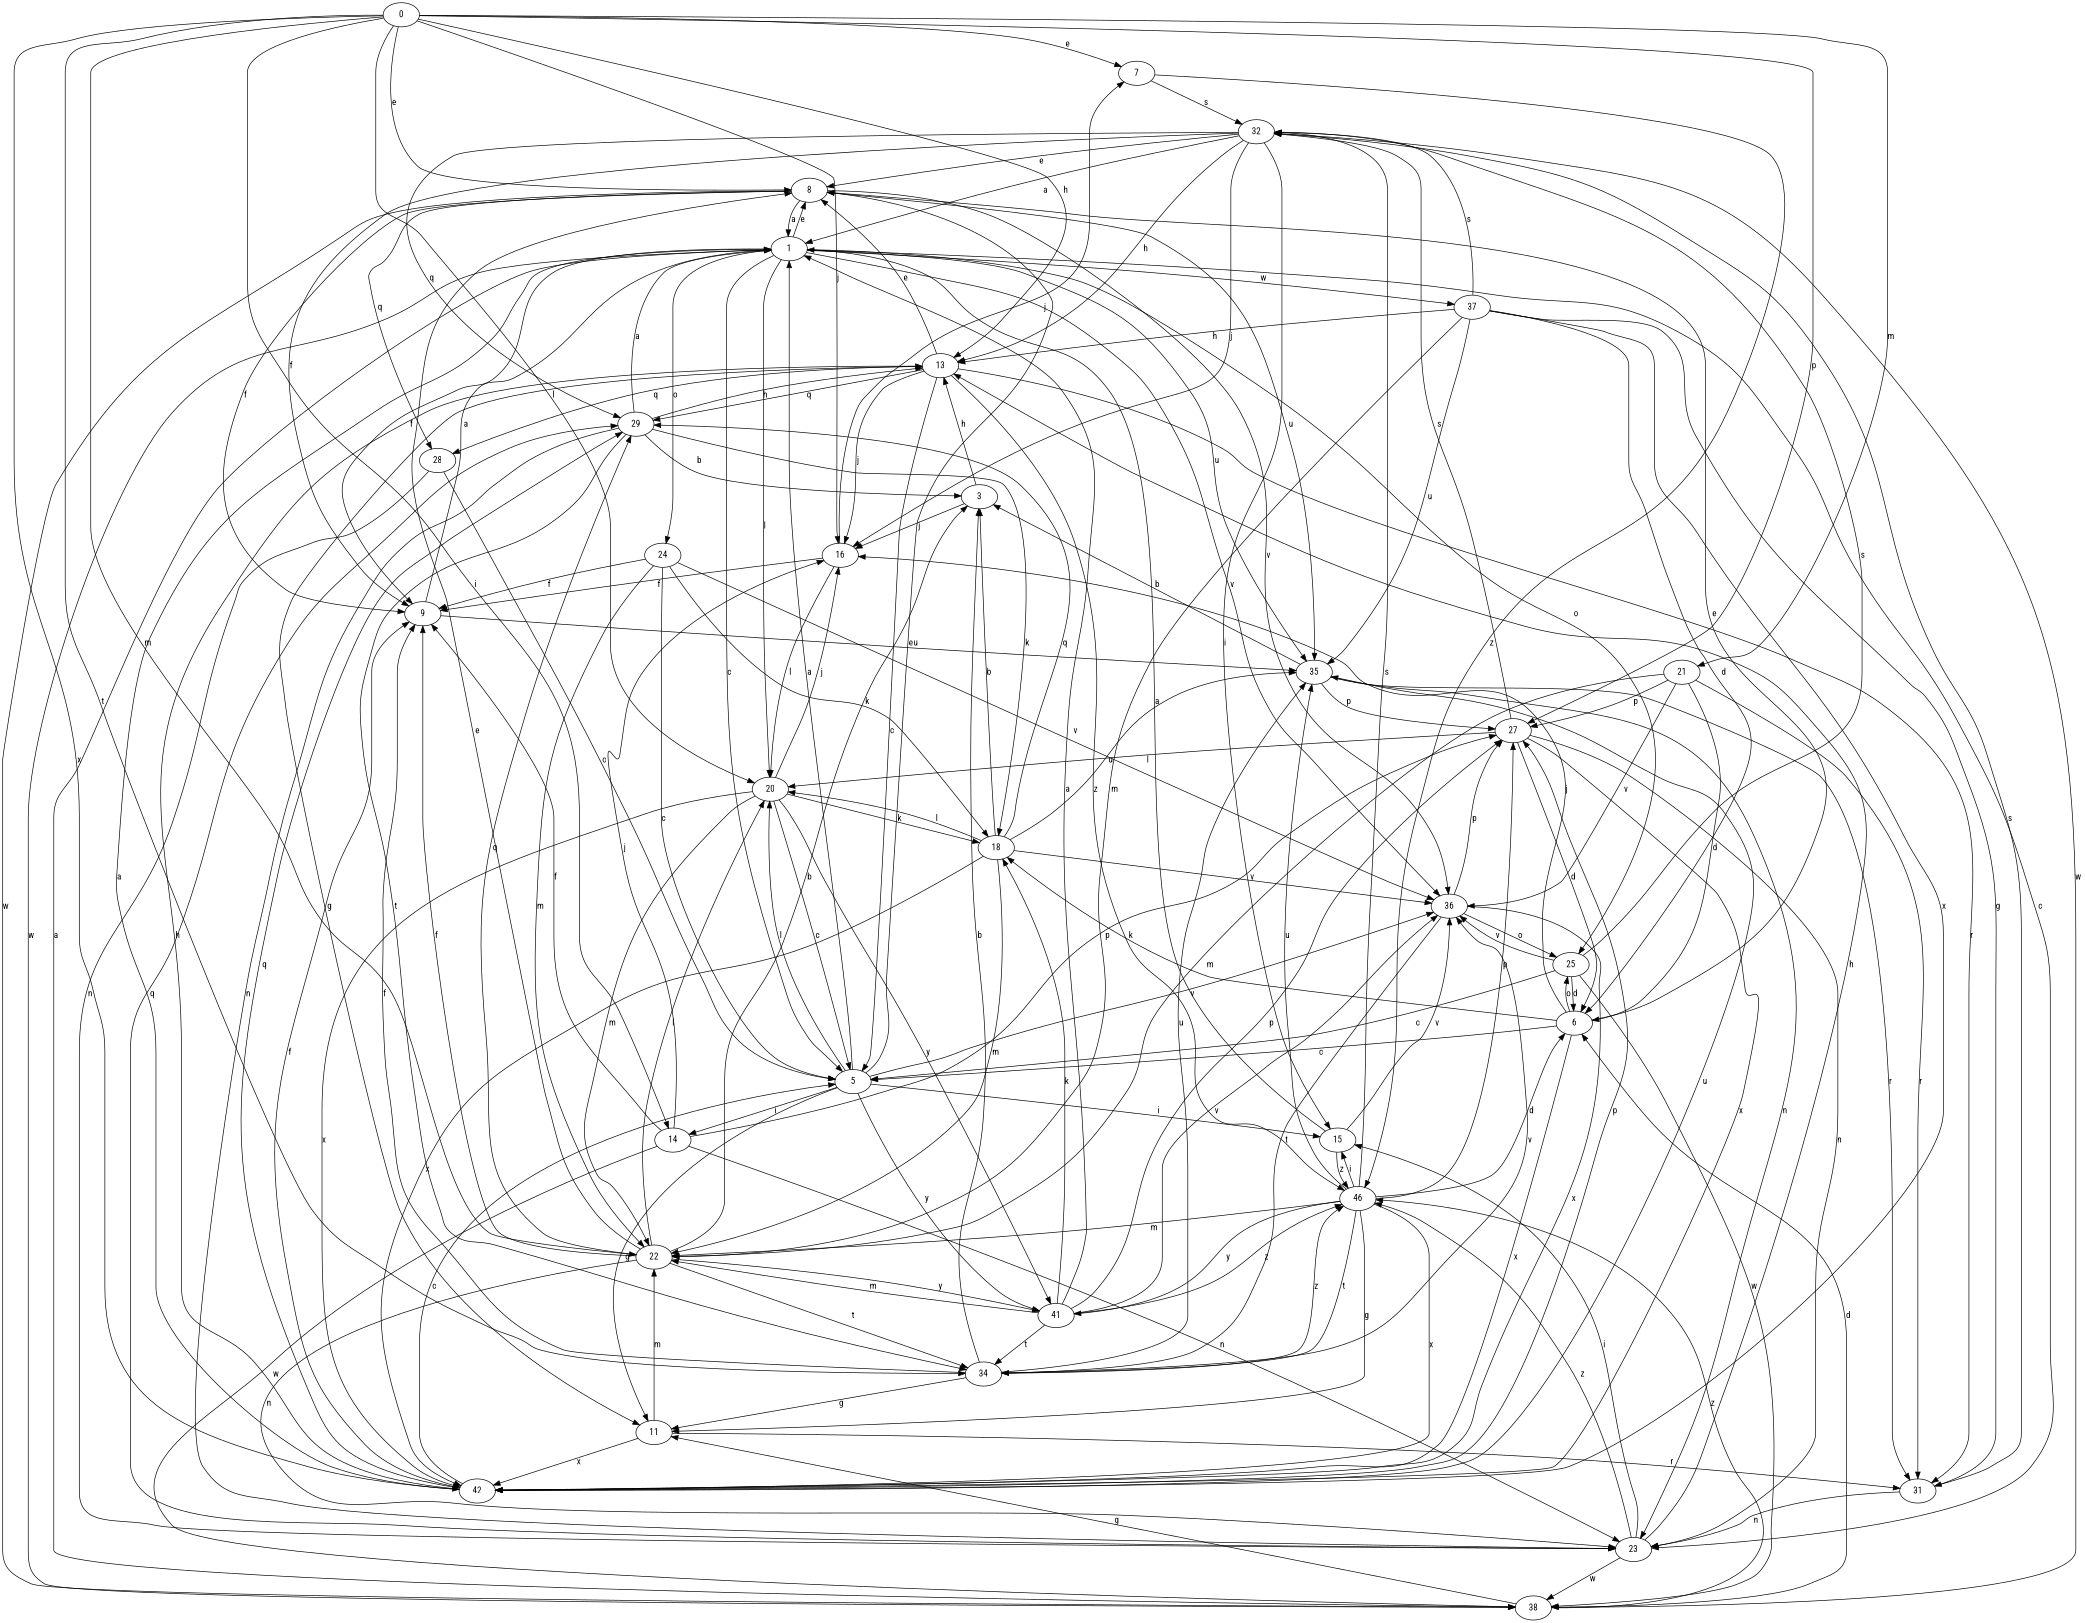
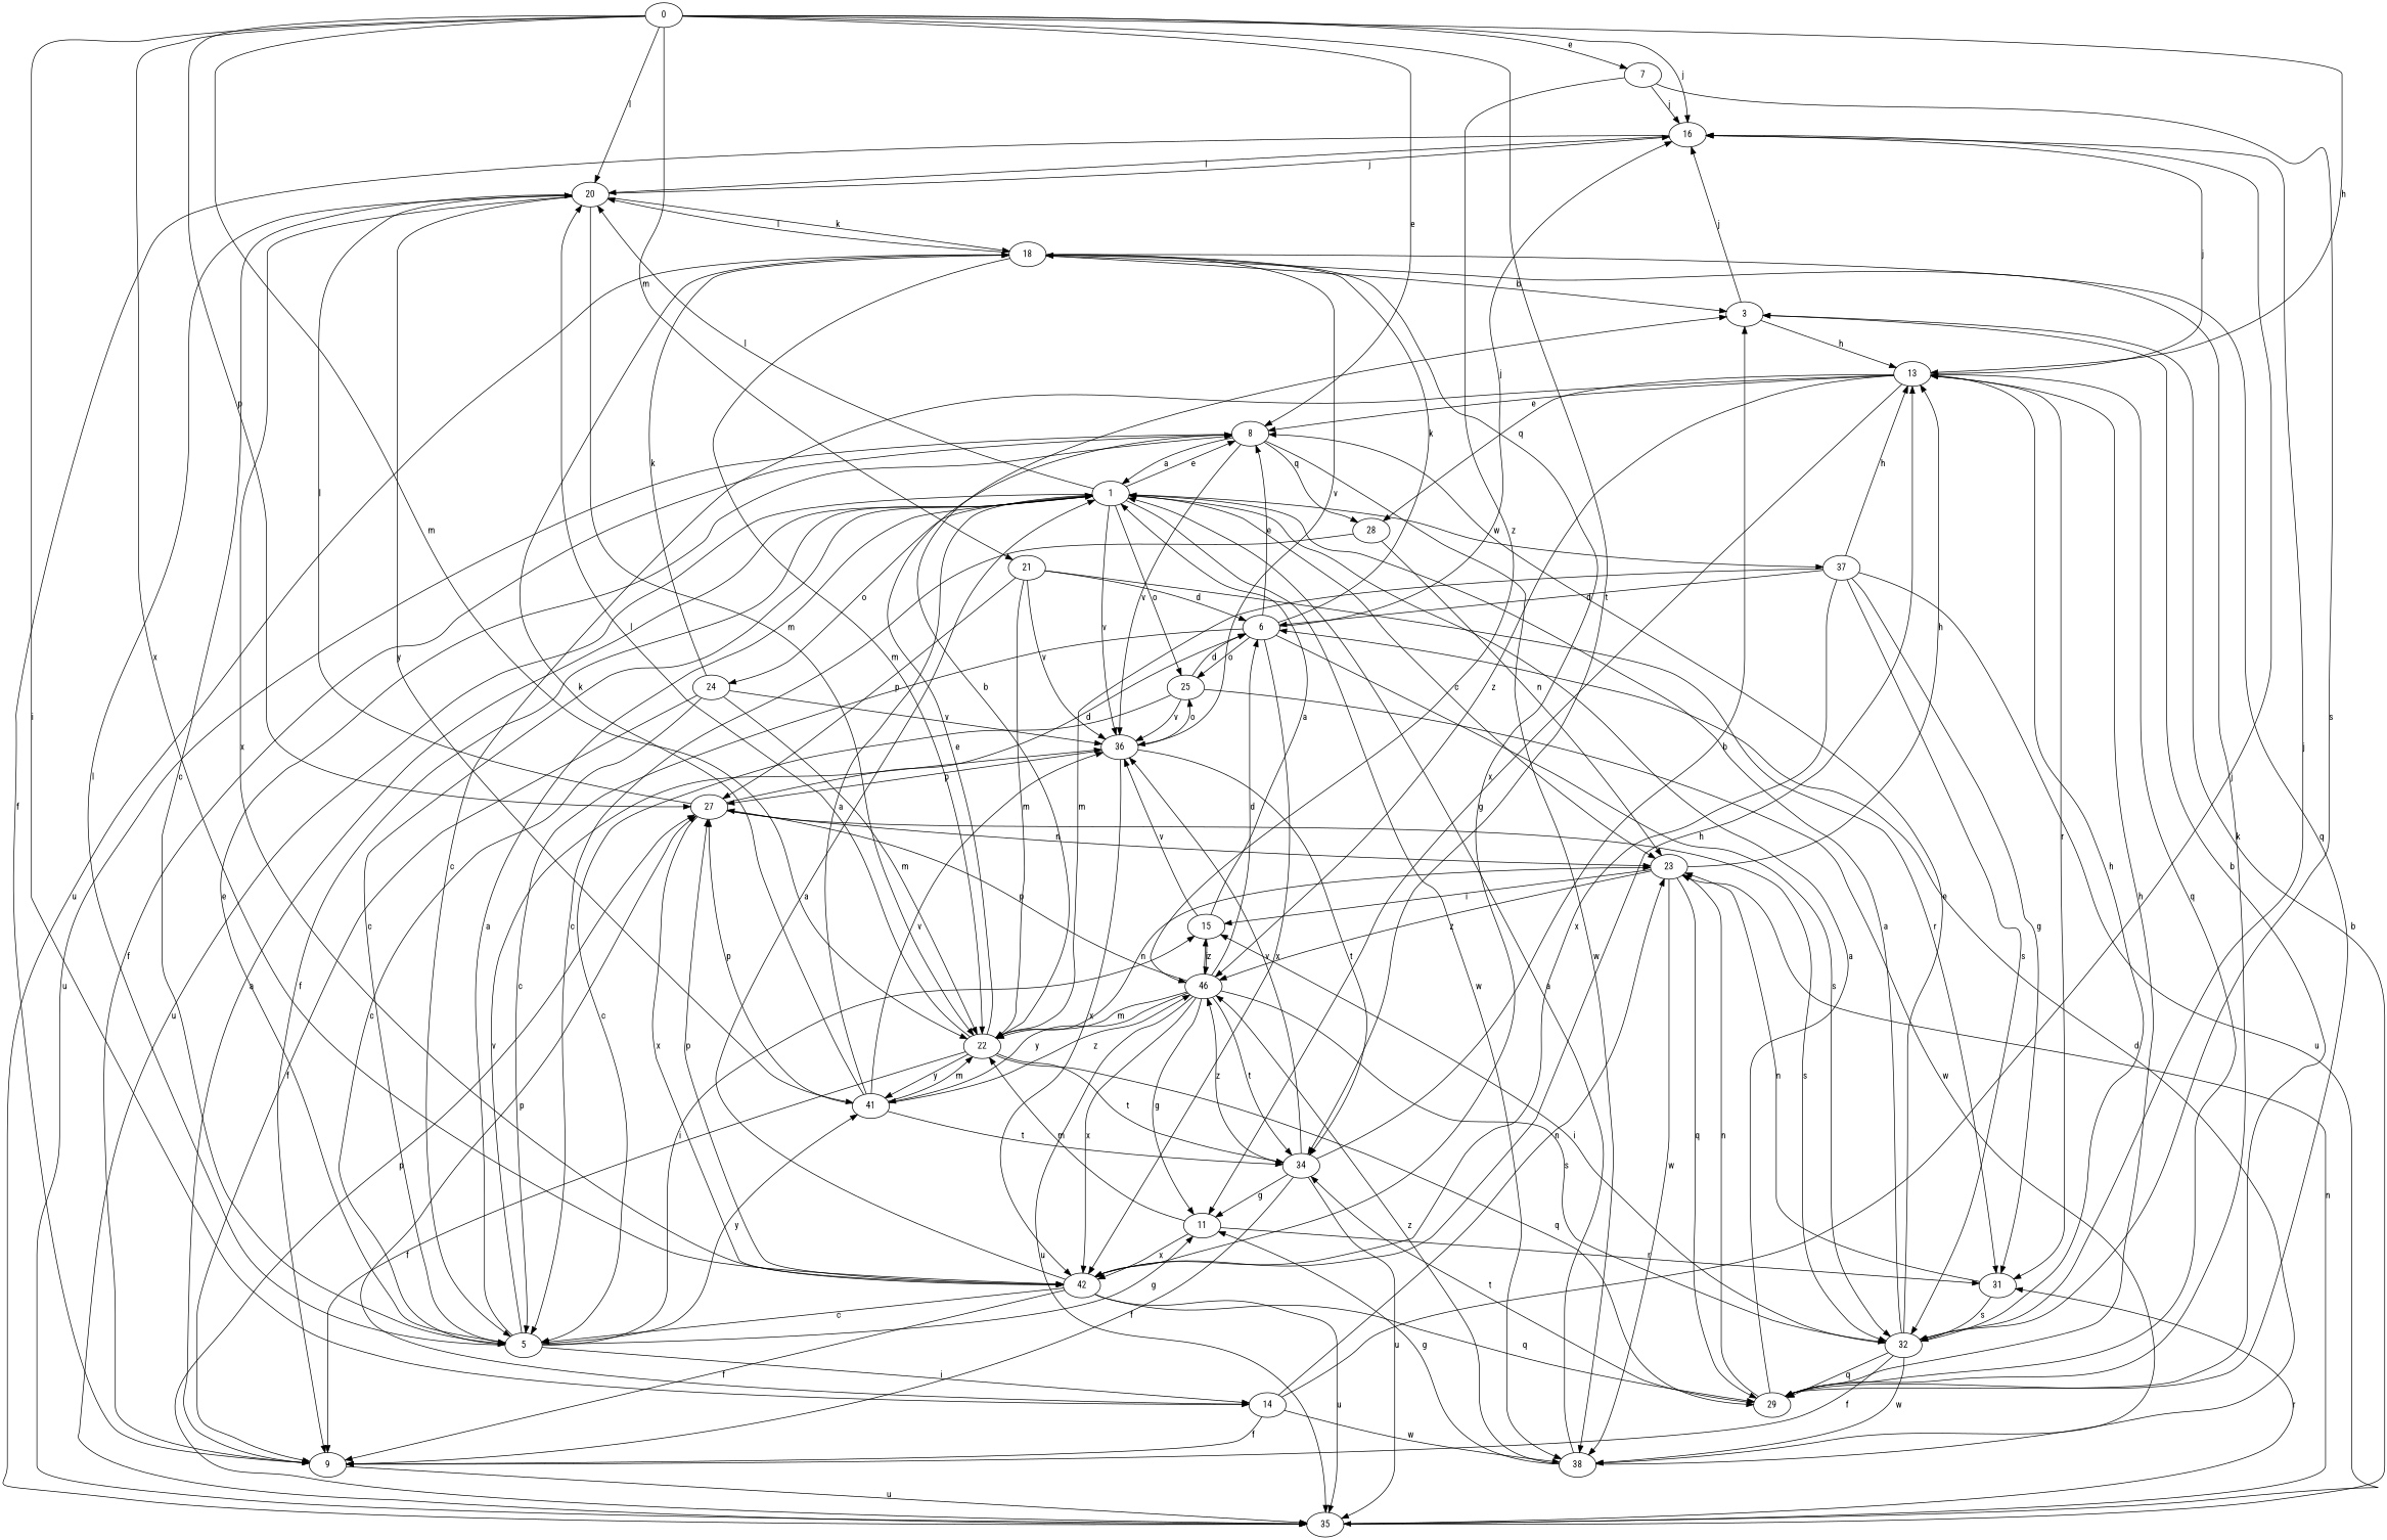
  strict digraph {
    fontname="Roboto Condensed"
    node [fontname="Roboto Condensed"]
    edge [fontname="Roboto Condensed"]
    0
    7
    8
    13
    14
    16
    20
    21
    22
    27
    34
    n12 [label=42]
    32
    46
    1
    9
    35
    36
    38
    28
    5
    11
    31
    29
    23
    41
    18
    6
    3
    24
    25
    37
    15
    0 -> 7 [label=e]
    0 -> 8 [label=e]
    0 -> 13 [label=h]
    0 -> 14 [label=i]
    0 -> 16 [label=j]
    0 -> 20 [label=l]
    0 -> 21 [label=m]
    0 -> 22 [label=m]
    0 -> 27 [label=p]
    0 -> 34 [label=t]
    0 -> n12 [label=x]
-   16 -> 7 [label=j]
+   7 -> 16 [label=j]
    7 -> 32 [label=s]
    7 -> 46 [label=z]
    8 -> 1 [label=a]
    8 -> 9 [label=f]
    8 -> 35 [label=u]
    8 -> 36 [label=v]
    8 -> 38 [label=w]
    8 -> 28 [label=q]
    13 -> 8 [label=e]
    13 -> 16 [label=j]
    13 -> 46 [label=z]
    13 -> 28 [label=q]
    13 -> 5 [label=c]
    13 -> 11 [label=g]
    13 -> 31 [label=r]
    13 -> 29 [label=q]
    14 -> 16 [label=j]
    14 -> 27 [label=p]
    14 -> 9 [label=f]
    14 -> 38 [label=w]
    14 -> 23 [label=n]
    16 -> 20 [label=l]
    16 -> 9 [label=f]
    20 -> 16 [label=j]
    20 -> 22 [label=m]
    20 -> n12 [label=x]
    20 -> 5 [label=c]
    20 -> 41 [label=y]
    20 -> 18 [label=k]
    21 -> 22 [label=m]
    21 -> 27 [label=p]
    21 -> 36 [label=v]
    21 -> 31 [label=r]
    21 -> 6 [label=d]
    22 -> 8 [label=e]
    22 -> 20 [label=l]
    22 -> 34 [label=t]
    22 -> 9 [label=f]
    22 -> 29 [label=q]
    22 -> 23 [label=n]
    22 -> 41 [label=y]
    22 -> 3 [label=b]
    27 -> 20 [label=l]
    27 -> n12 [label=x]
    27 -> 32 [label=s]
    27 -> 23 [label=n]
    27 -> 6 [label=d]
    34 -> 46 [label=z]
    34 -> 9 [label=f]
    34 -> 35 [label=u]
    34 -> 36 [label=v]
    34 -> 11 [label=g]
    34 -> 3 [label=b]
    n12 -> 13 [label=h]
    n12 -> 27 [label=p]
    n12 -> 1 [label=a]
    n12 -> 9 [label=f]
    n12 -> 35 [label=u]
    n12 -> 5 [label=c]
    n12 -> 29 [label=q]
    32 -> 8 [label=e]
    32 -> 13 [label=h]
    32 -> 16 [label=j]
    32 -> 1 [label=a]
    32 -> 9 [label=f]
    32 -> 38 [label=w]
    32 -> 29 [label=q]
    32 -> 15 [label=i]
    46 -> 22 [label=m]
    46 -> 27 [label=p]
    46 -> 34 [label=t]
    46 -> n12 [label=x]
    46 -> 32 [label=s]
    46 -> 35 [label=u]
    46 -> 11 [label=g]
    46 -> 41 [label=y]
    46 -> 6 [label=d]
    46 -> 15 [label=i]
    1 -> 8 [label=e]
    1 -> 20 [label=l]
    1 -> 9 [label=f]
    1 -> 35 [label=u]
    1 -> 36 [label=v]
    1 -> 38 [label=w]
    1 -> 5 [label=c]
    1 -> 23 [label=c]
    1 -> 24 [label=o]
    1 -> 25 [label=o]
    1 -> 37 [label=w]
    9 -> 1 [label=a]
    9 -> 35 [label=u]
    35 -> 27 [label=p]
    35 -> 31 [label=r]
    35 -> 23 [label=n]
    35 -> 3 [label=b]
    36 -> 27 [label=p]
    36 -> 34 [label=t]
    36 -> n12 [label=x]
    36 -> 25 [label=o]
    38 -> 46 [label=z]
    38 -> 1 [label=a]
    38 -> 11 [label=g]
    38 -> 6 [label=d]
    28 -> 5 [label=c]
    28 -> 23 [label=n]
    5 -> 8 [label=e]
    5 -> 14 [label=i]
    5 -> 20 [label=l]
    5 -> 1 [label=a]
    5 -> 36 [label=v]
    5 -> 11 [label=g]
    5 -> 41 [label=y]
    5 -> 15 [label=i]
    11 -> 22 [label=m]
    11 -> n12 [label=x]
    11 -> 31 [label=r]
    31 -> 32 [label=s]
    31 -> 23 [label=n]
    29 -> 13 [label=h]
    29 -> 34 [label=t]
    29 -> 1 [label=a]
    29 -> 23 [label=n]
    29 -> 18 [label=k]
    29 -> 3 [label=b]
    23 -> 13 [label=h]
    23 -> 46 [label=z]
    23 -> 38 [label=w]
    23 -> 29 [label=q]
    23 -> 15 [label=i]
    41 -> 22 [label=m]
    41 -> 27 [label=p]
    41 -> 34 [label=t]
    41 -> 46 [label=z]
    41 -> 1 [label=a]
    41 -> 36 [label=v]
    41 -> 18 [label=k]
    18 -> 20 [label=l]
    18 -> 22 [label=m]
    18 -> n12 [label=x]
    18 -> 35 [label=u]
    18 -> 36 [label=v]
    18 -> 29 [label=q]
    18 -> 3 [label=b]
    6 -> 8 [label=e]
    6 -> 16 [label=j]
    6 -> n12 [label=x]
-   25 -> 32 [label=s]
+   6 -> 32 [label=s]
    6 -> 5 [label=c]
    6 -> 18 [label=k]
    6 -> 25 [label=o]
    3 -> 13 [label=h]
    3 -> 16 [label=j]
    24 -> 22 [label=m]
    24 -> 9 [label=f]
    24 -> 36 [label=v]
    24 -> 5 [label=c]
    24 -> 18 [label=k]
    25 -> 36 [label=v]
    25 -> 38 [label=w]
    25 -> 5 [label=c]
    25 -> 6 [label=d]
    37 -> 13 [label=h]
    37 -> 22 [label=m]
    37 -> n12 [label=x]
    37 -> 32 [label=s]
    37 -> 35 [label=u]
    37 -> 31 [label=g]
    37 -> 6 [label=d]
    15 -> 46 [label=z]
    15 -> 1 [label=a]
    15 -> 36 [label=v]
  }
